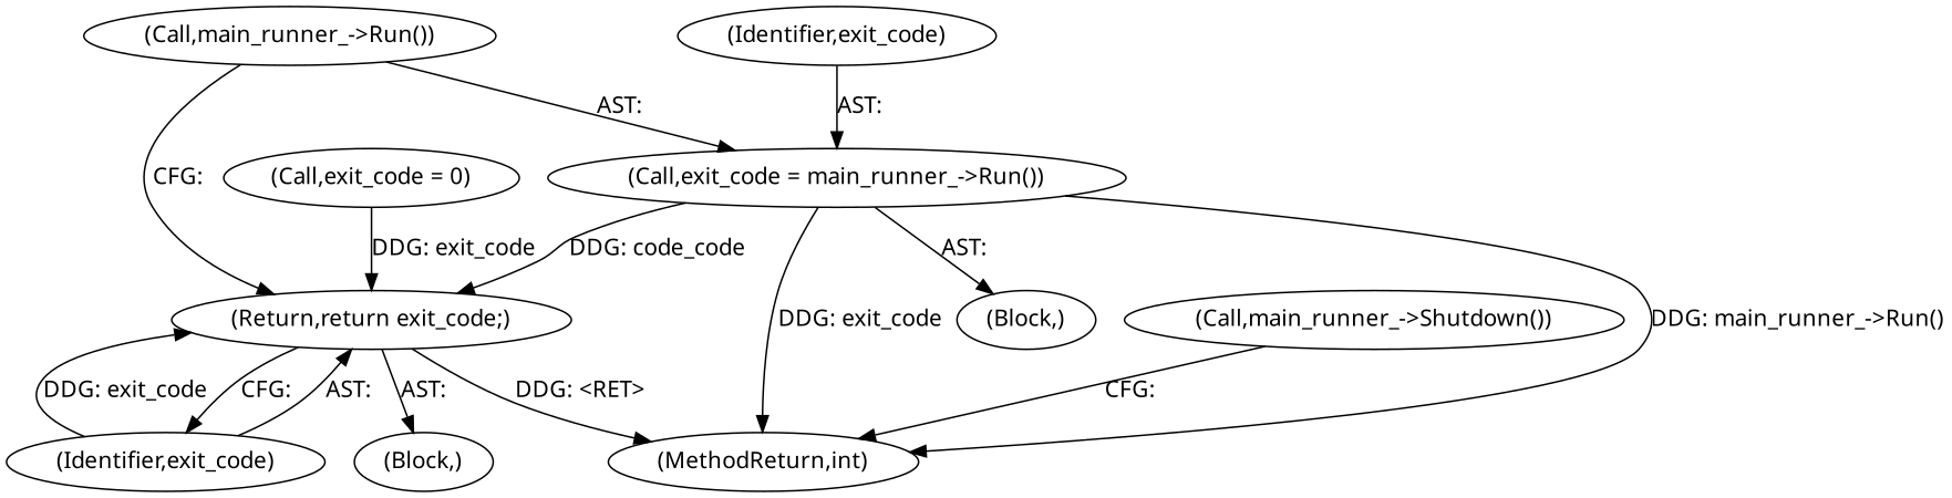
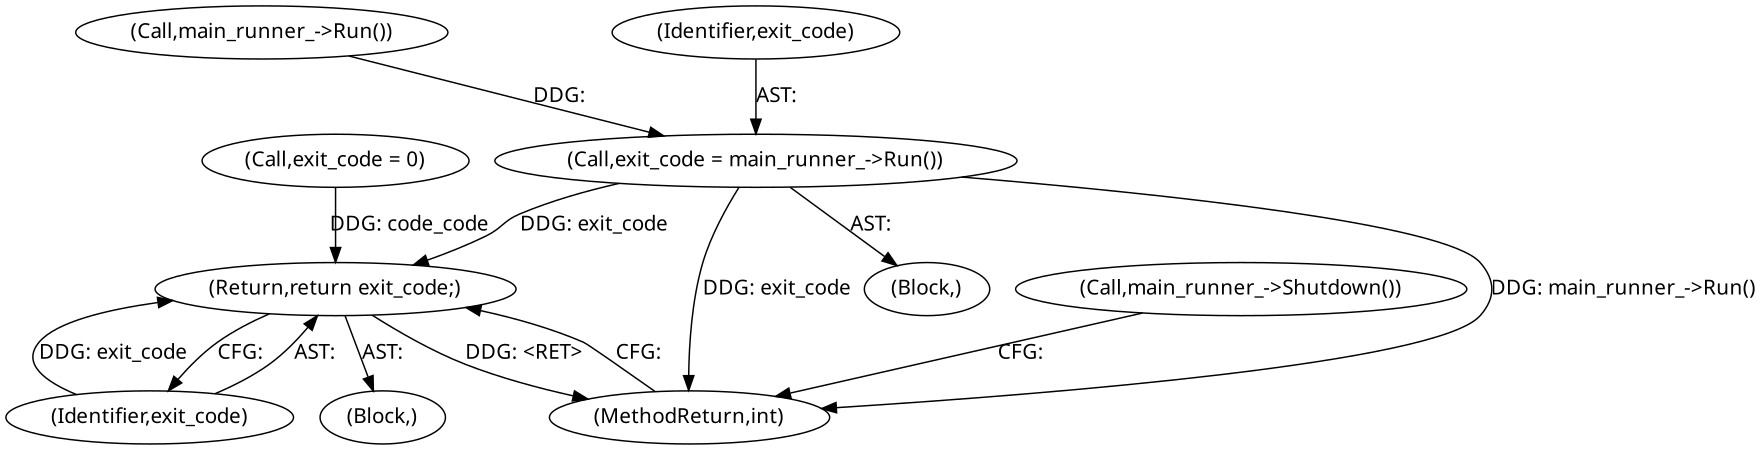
  digraph {
    fontname="Noto Sans"
    node [fontname="Noto Sans"]
    edge [fontname="Noto Sans"]
    n1 [label="(Call,exit_code = main_runner_->Run())"]
    n2 [label="(Return,return exit_code;)"]
    n3 [label="(MethodReturn,int)"]
    n4 [label="(Block,)"]
    n5 [label="(Identifier,exit_code)"]
    n6 [label="(Block,)"]
    n7 [label="(Call,main_runner_->Run())"]
    n8 [label="(Call,exit_code = 0)"]
    n9 [label="(Call,main_runner_->Shutdown())"]
    n10 [label="(Identifier,exit_code)"]
-   n1 -> n2 [label="DDG: code_code"]
+   n1 -> n2 [label="DDG: exit_code"]
    n1 -> n3 [label="DDG: exit_code"]
    n1 -> n3 [label="DDG: main_runner_->Run()"]
    n1 -> n4 [label="AST: "]
    n2 -> n3 [label="DDG: <RET>"]
    n2 -> n5 [label="CFG: "]
    n2 -> n6 [label="AST: "]
-   n7 -> n2 [label="CFG: "]
+   n3 -> n2 [label="CFG: "]
    n5 -> n2 [label="AST: "]
    n5 -> n2 [label="DDG: exit_code"]
-   n7 -> n1 [label="AST: "]
-   n8 -> n2 [label="DDG: exit_code"]
+   n7 -> n1 [label="DDG: "]
+   n8 -> n2 [label="DDG: code_code"]
    n9 -> n3 [label="CFG: "]
    n10 -> n1 [label="AST: "]
  }
